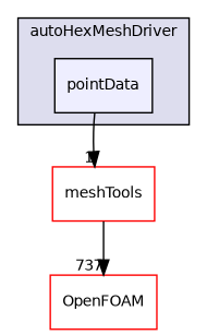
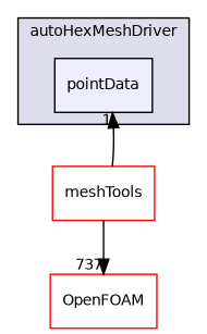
  digraph {
    compound=true
    node [fontname=Helvetica fontsize=10 shape=box color=red]
    edge [labeldistance=1.5 labelfontname=Helvetica labelfontsize=10]
    n1 [fillcolor="#eeeeff" label=pointData pencolor=black style=filled color=""]
    n2 [label=meshTools]
    n3 [label=OpenFOAM]
    subgraph cluster_1 {
      bgcolor="#ddddee"
      fontname=Helvetica
      fontsize=10
      label=autoHexMeshDriver
      pencolor=black
      n1
    }
-   n1 -> n2 [headlabel=1]
+   n2 -> n1 [headlabel=1]
    n2 -> n3 [headlabel=737]
  }
